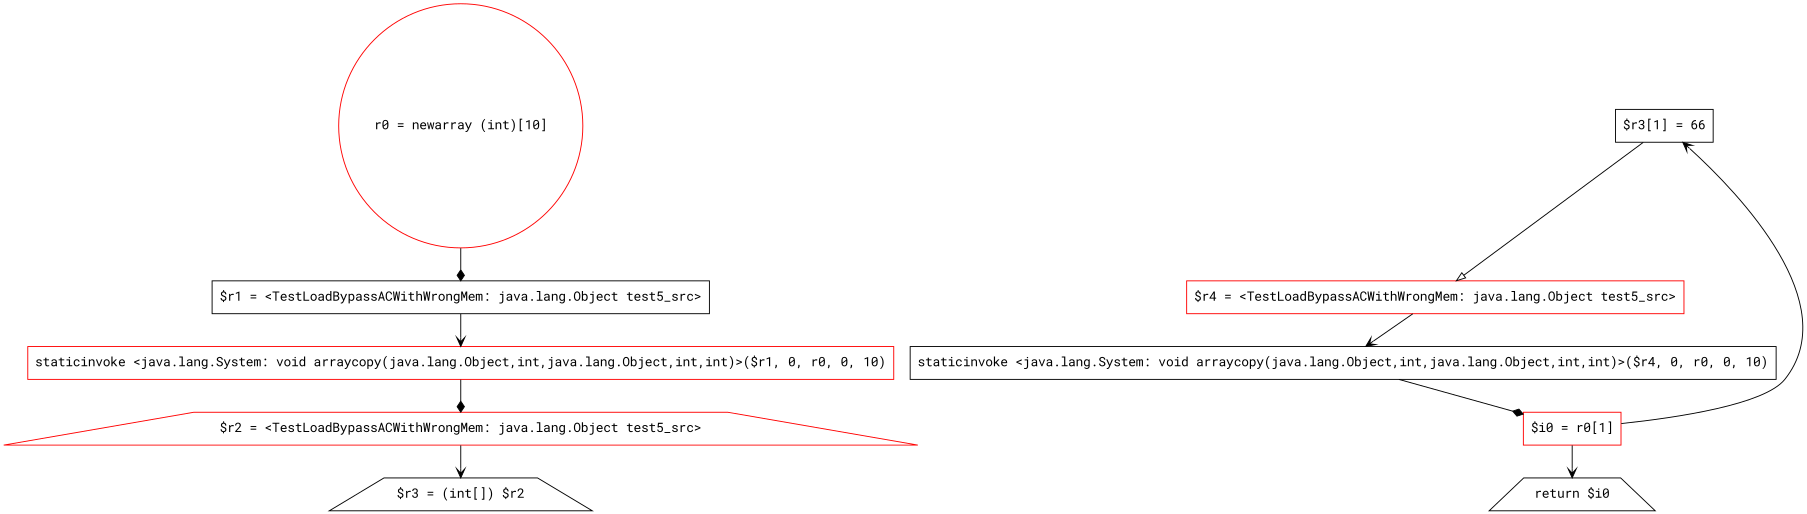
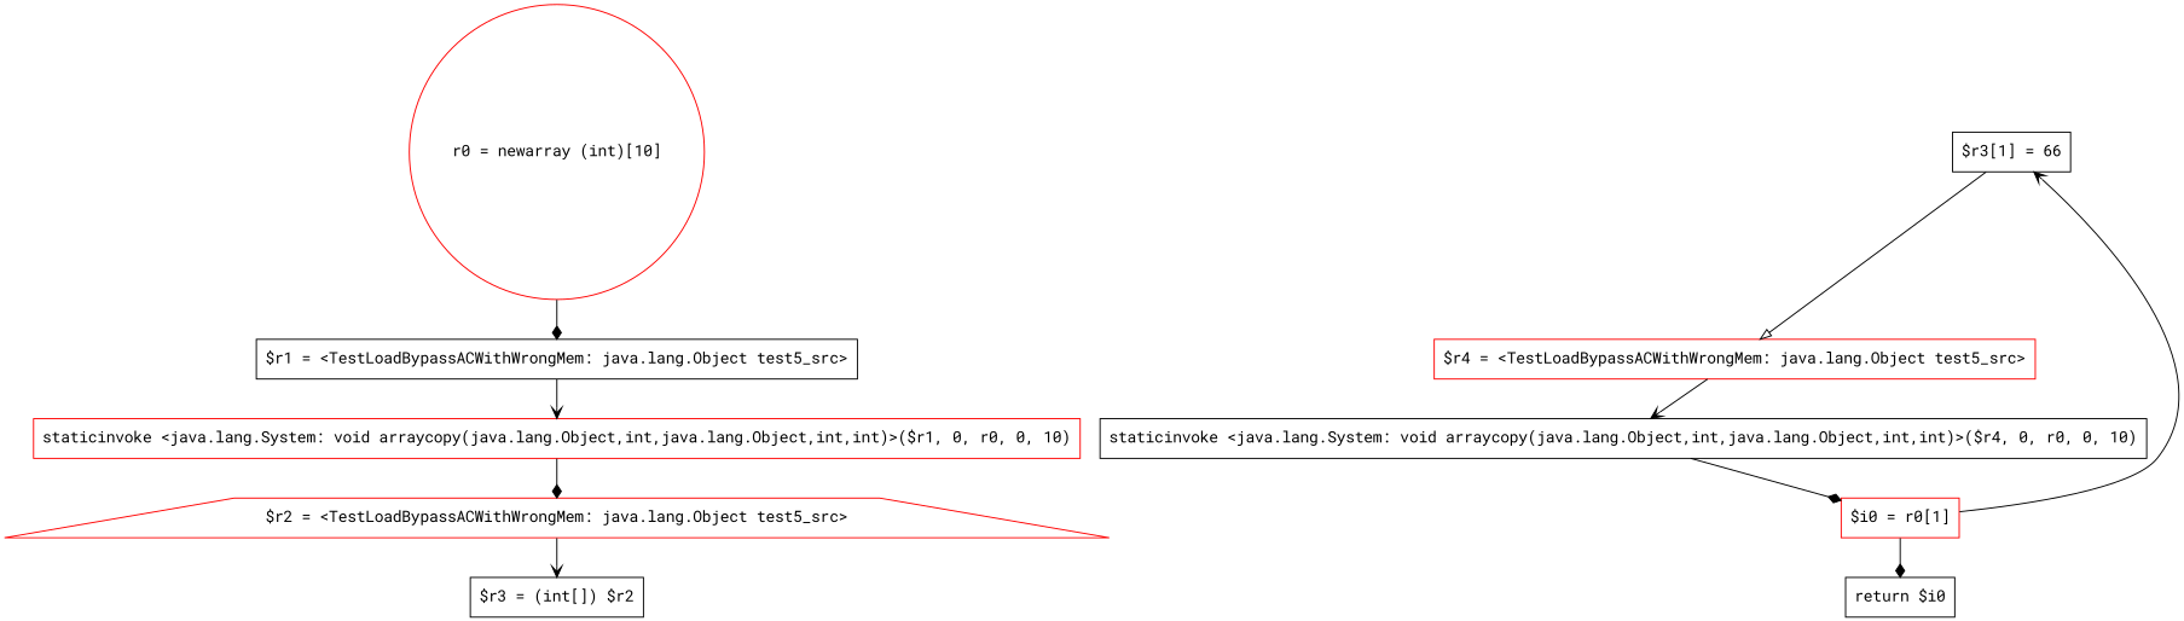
  digraph {
    fontname="Roboto Mono"
    node [color=red fontname="Roboto Mono" shape=box]
    edge [arrowhead=diamond fontname="Roboto Mono"]
    "r0 = newarray (int)[10]" [shape=circle]
    "$r1 = <TestLoadBypassACWithWrongMem: java.lang.Object test5_src>" [color=black]
    "staticinvoke <java.lang.System: void arraycopy(java.lang.Object,int,java.lang.Object,int,int)>($r1, 0, r0, 0, 10)"
    "$r2 = <TestLoadBypassACWithWrongMem: java.lang.Object test5_src>" [shape=trapezium]
-   "$r3 = (int[]) $r2" [color=black shape=trapezium]
+   "$r3 = (int[]) $r2" [color=black]
    "$r3[1] = 66" [color=black]
    "$r4 = <TestLoadBypassACWithWrongMem: java.lang.Object test5_src>"
    "staticinvoke <java.lang.System: void arraycopy(java.lang.Object,int,java.lang.Object,int,int)>($r4, 0, r0, 0, 10)" [color=black]
    "$i0 = r0[1]"
-   "return $i0" [color=black shape=trapezium]
+   "return $i0" [color=black]
    "r0 = newarray (int)[10]" -> "$r1 = <TestLoadBypassACWithWrongMem: java.lang.Object test5_src>"
    "$r1 = <TestLoadBypassACWithWrongMem: java.lang.Object test5_src>" -> "staticinvoke <java.lang.System: void arraycopy(java.lang.Object,int,java.lang.Object,int,int)>($r1, 0, r0, 0, 10)" [arrowhead=vee]
    "staticinvoke <java.lang.System: void arraycopy(java.lang.Object,int,java.lang.Object,int,int)>($r1, 0, r0, 0, 10)" -> "$r2 = <TestLoadBypassACWithWrongMem: java.lang.Object test5_src>"
    "$r2 = <TestLoadBypassACWithWrongMem: java.lang.Object test5_src>" -> "$r3 = (int[]) $r2" [arrowhead=vee]
    "$r3[1] = 66" -> "$r4 = <TestLoadBypassACWithWrongMem: java.lang.Object test5_src>" [arrowhead=onormal]
    "$r4 = <TestLoadBypassACWithWrongMem: java.lang.Object test5_src>" -> "staticinvoke <java.lang.System: void arraycopy(java.lang.Object,int,java.lang.Object,int,int)>($r4, 0, r0, 0, 10)" [arrowhead=vee]
    "staticinvoke <java.lang.System: void arraycopy(java.lang.Object,int,java.lang.Object,int,int)>($r4, 0, r0, 0, 10)" -> "$i0 = r0[1]"
    "$i0 = r0[1]" -> "$r3[1] = 66" [arrowhead=vee]
-   "$i0 = r0[1]" -> "return $i0" [arrowhead=vee]
+   "$i0 = r0[1]" -> "return $i0"
  }
